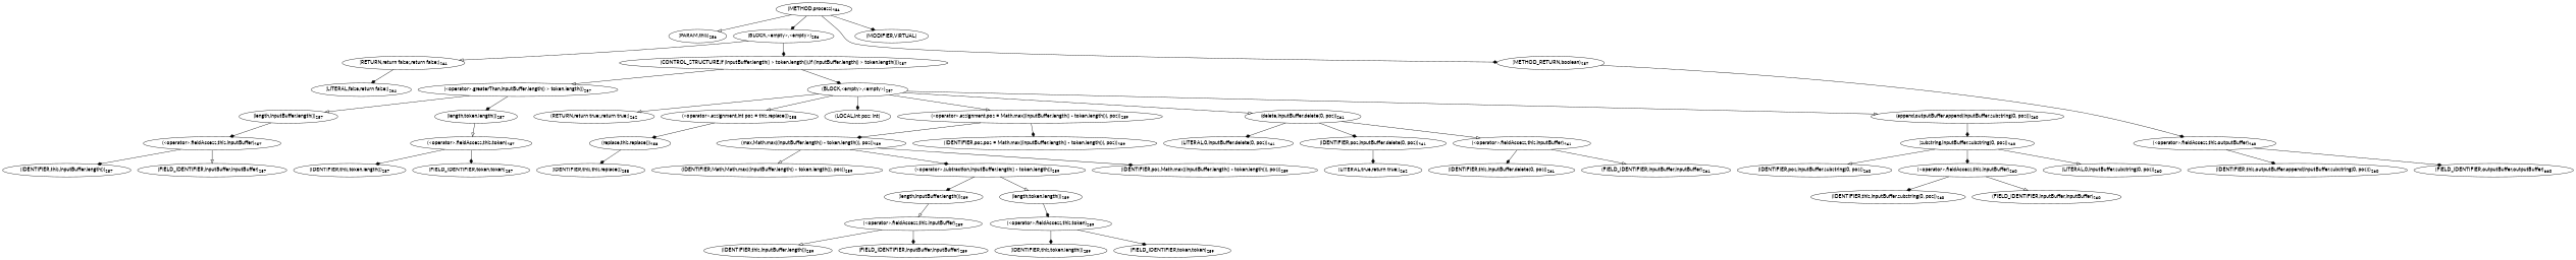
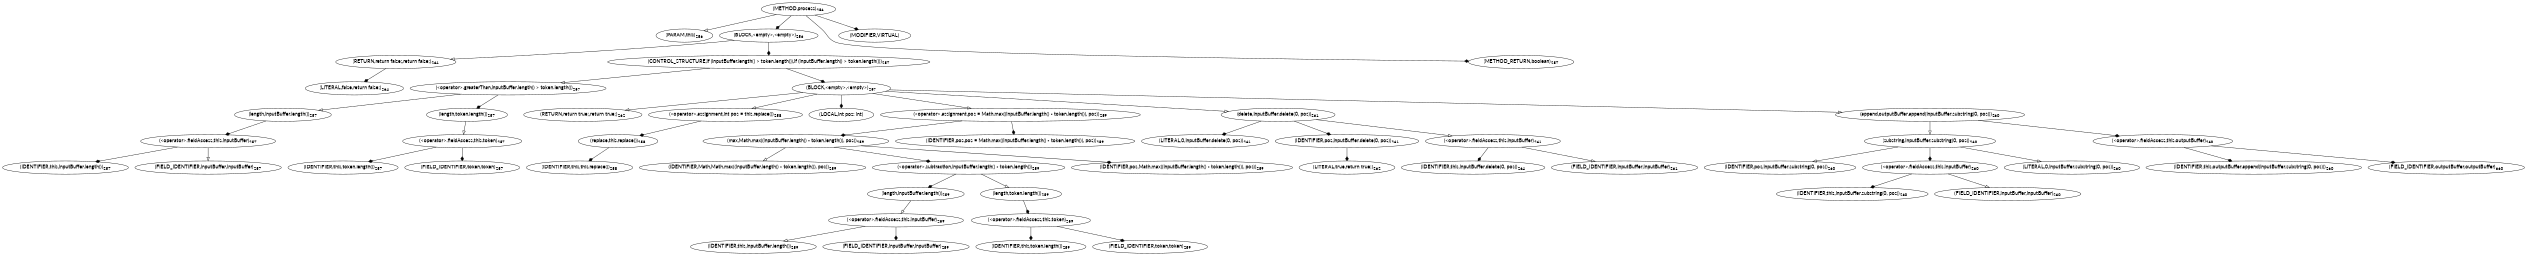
  digraph {
    fontname=Lato
    node [fontname=Lato]
    edge [arrowhead=diamond fontname=Lato]
    n1 [label=<(METHOD,process)<SUB>256</SUB>>]
    n2 [label=<(PARAM,this)<SUB>256</SUB>>]
    n3 [label=<(BLOCK,&lt;empty&gt;,&lt;empty&gt;)<SUB>256</SUB>>]
    n4 [label=<(MODIFIER,VIRTUAL)>]
    n5 [label=<(METHOD_RETURN,boolean)<SUB>257</SUB>>]
    n6 [label=<(CONTROL_STRUCTURE,if (inputBuffer.length() &gt; token.length()),if (inputBuffer.length() &gt; token.length()))<SUB>257</SUB>>]
    n7 [label=<(RETURN,return false;,return false;)<SUB>264</SUB>>]
    n8 [label=<(&lt;operator&gt;.greaterThan,inputBuffer.length() &gt; token.length())<SUB>257</SUB>>]
    n9 [label=<(BLOCK,&lt;empty&gt;,&lt;empty&gt;)<SUB>257</SUB>>]
    n10 [label=<(LITERAL,false,return false;)<SUB>264</SUB>>]
    n11 [label=<(length,inputBuffer.length())<SUB>257</SUB>>]
    n12 [label=<(length,token.length())<SUB>257</SUB>>]
    n13 [label=<(LOCAL,int pos: int)>]
    n14 [label=<(&lt;operator&gt;.assignment,int pos = this.replace())<SUB>258</SUB>>]
    n15 [label=<(&lt;operator&gt;.assignment,pos = Math.max((inputBuffer.length() - token.length()), pos))<SUB>259</SUB>>]
    n16 [label=<(append,outputBuffer.append(inputBuffer.substring(0, pos)))<SUB>260</SUB>>]
    n17 [label=<(delete,inputBuffer.delete(0, pos))<SUB>261</SUB>>]
    n18 [label=<(RETURN,return true;,return true;)<SUB>262</SUB>>]
    n19 [label=<(&lt;operator&gt;.fieldAccess,this.inputBuffer)<SUB>257</SUB>>]
    n20 [label=<(&lt;operator&gt;.fieldAccess,this.token)<SUB>257</SUB>>]
    n21 [label=<(IDENTIFIER,this,inputBuffer.length())<SUB>257</SUB>>]
    n22 [label=<(FIELD_IDENTIFIER,inputBuffer,inputBuffer)<SUB>257</SUB>>]
    n23 [label=<(IDENTIFIER,this,token.length())<SUB>257</SUB>>]
    n24 [label=<(FIELD_IDENTIFIER,token,token)<SUB>257</SUB>>]
    n25 [label=<(replace,this.replace())<SUB>258</SUB>>]
    n26 [label=<(IDENTIFIER,pos,pos = Math.max((inputBuffer.length() - token.length()), pos))<SUB>259</SUB>>]
    n27 [label=<(max,Math.max((inputBuffer.length() - token.length()), pos))<SUB>259</SUB>>]
    n28 [label=<(&lt;operator&gt;.fieldAccess,this.outputBuffer)<SUB>260</SUB>>]
    n29 [label=<(substring,inputBuffer.substring(0, pos))<SUB>260</SUB>>]
    n30 [label=<(&lt;operator&gt;.fieldAccess,this.inputBuffer)<SUB>261</SUB>>]
    n31 [label=<(LITERAL,0,inputBuffer.delete(0, pos))<SUB>261</SUB>>]
    n32 [label=<(IDENTIFIER,pos,inputBuffer.delete(0, pos))<SUB>261</SUB>>]
    n33 [label=<(IDENTIFIER,this,this.replace())<SUB>258</SUB>>]
    n34 [label=<(IDENTIFIER,Math,Math.max((inputBuffer.length() - token.length()), pos))<SUB>259</SUB>>]
    n35 [label=<(&lt;operator&gt;.subtraction,inputBuffer.length() - token.length())<SUB>259</SUB>>]
    n36 [label=<(IDENTIFIER,pos,Math.max((inputBuffer.length() - token.length()), pos))<SUB>259</SUB>>]
    n37 [label=<(length,inputBuffer.length())<SUB>259</SUB>>]
    n38 [label=<(length,token.length())<SUB>259</SUB>>]
    n39 [label=<(&lt;operator&gt;.fieldAccess,this.inputBuffer)<SUB>259</SUB>>]
    n40 [label=<(&lt;operator&gt;.fieldAccess,this.token)<SUB>259</SUB>>]
    n41 [label=<(IDENTIFIER,this,inputBuffer.length())<SUB>259</SUB>>]
    n42 [label=<(FIELD_IDENTIFIER,inputBuffer,inputBuffer)<SUB>259</SUB>>]
    n43 [label=<(IDENTIFIER,this,token.length())<SUB>259</SUB>>]
    n44 [label=<(FIELD_IDENTIFIER,token,token)<SUB>259</SUB>>]
    n45 [label=<(IDENTIFIER,this,outputBuffer.append(inputBuffer.substring(0, pos)))<SUB>260</SUB>>]
    n46 [label=<(FIELD_IDENTIFIER,outputBuffer,outputBuffer)<SUB>660</SUB>>]
    n47 [label=<(&lt;operator&gt;.fieldAccess,this.inputBuffer)<SUB>260</SUB>>]
    n48 [label=<(LITERAL,0,inputBuffer.substring(0, pos))<SUB>260</SUB>>]
    n49 [label=<(IDENTIFIER,pos,inputBuffer.substring(0, pos))<SUB>260</SUB>>]
    n50 [label=<(IDENTIFIER,this,inputBuffer.substring(0, pos))<SUB>260</SUB>>]
    n51 [label=<(FIELD_IDENTIFIER,inputBuffer,inputBuffer)<SUB>260</SUB>>]
-   n52 [label=<(IDENTIFIER,this,inputBuffer.delete(0, pos))<SUB>261</SUB>>]
+   n52 [label=<(IDENTIFIER,this,inputBuffer.delete(0, pos))<SUB>264</SUB>>]
    n53 [label=<(FIELD_IDENTIFIER,inputBuffer,inputBuffer)<SUB>261</SUB>>]
    n54 [label=<(LITERAL,true,return true;)<SUB>262</SUB>>]
    n1 -> n2 [arrowhead=onormal]
    n1 -> n3
    n1 -> n4
    n1 -> n5
    n3 -> n6
    n3 -> n7 [arrowhead=onormal]
    n6 -> n8 [arrowhead=onormal]
    n6 -> n9
    n7 -> n10
    n8 -> n11 [arrowhead=onormal]
    n8 -> n12
    n9 -> n13
    n9 -> n14 [arrowhead=onormal]
    n9 -> n15 [arrowhead=onormal]
    n9 -> n16 [arrowhead=onormal]
    n9 -> n17 [arrowhead=onormal]
    n9 -> n18 [arrowhead=onormal]
    n11 -> n19
    n12 -> n20 [arrowhead=onormal]
    n14 -> n25
    n15 -> n26
    n15 -> n27
-   n5 -> n28
-   n16 -> n29
+   n16 -> n28
+   n16 -> n29 [arrowhead=onormal]
    n17 -> n30 [arrowhead=onormal]
    n17 -> n31
    n17 -> n32
    n19 -> n21
    n19 -> n22 [arrowhead=onormal]
    n20 -> n23
    n20 -> n24
    n25 -> n33
    n27 -> n34 [arrowhead=onormal]
    n27 -> n35
    n27 -> n36
    n28 -> n45
    n28 -> n46
    n29 -> n47
    n29 -> n48 [arrowhead=onormal]
    n29 -> n49 [arrowhead=onormal]
    n30 -> n52
    n30 -> n53 [arrowhead=onormal]
    n32 -> n54
    n35 -> n37
    n35 -> n38 [arrowhead=onormal]
    n37 -> n39 [arrowhead=onormal]
    n38 -> n40
    n39 -> n41 [arrowhead=onormal]
    n39 -> n42
    n40 -> n43
    n40 -> n44
    n47 -> n50
    n47 -> n51 [arrowhead=onormal]
  }
